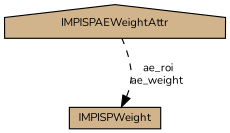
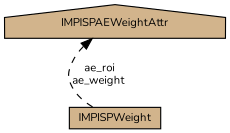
  digraph {
    fontname=Nunito
    node [color=black fillcolor=tan fontname=Nunito fontsize=10 style=filled]
    n1 [fontcolor=black height=0.2 label=IMPISPAEWeightAttr shape=house width=0.4]
    n2 [height=0.2 label=IMPISPWeight shape=box width=0.4]
-   n2 -> n1 [color=black dir=back fontname=Nunito fontsize=10 label=" ae_roi\nae_weight" labelfontname=Helvetica labelfontsize=10 style=dashed]
+   n1 -> n2 [color=black dir=back fontname=Nunito fontsize=10 label=" ae_roi\nae_weight" labelfontname=Helvetica labelfontsize=10 style=dashed]
  }
